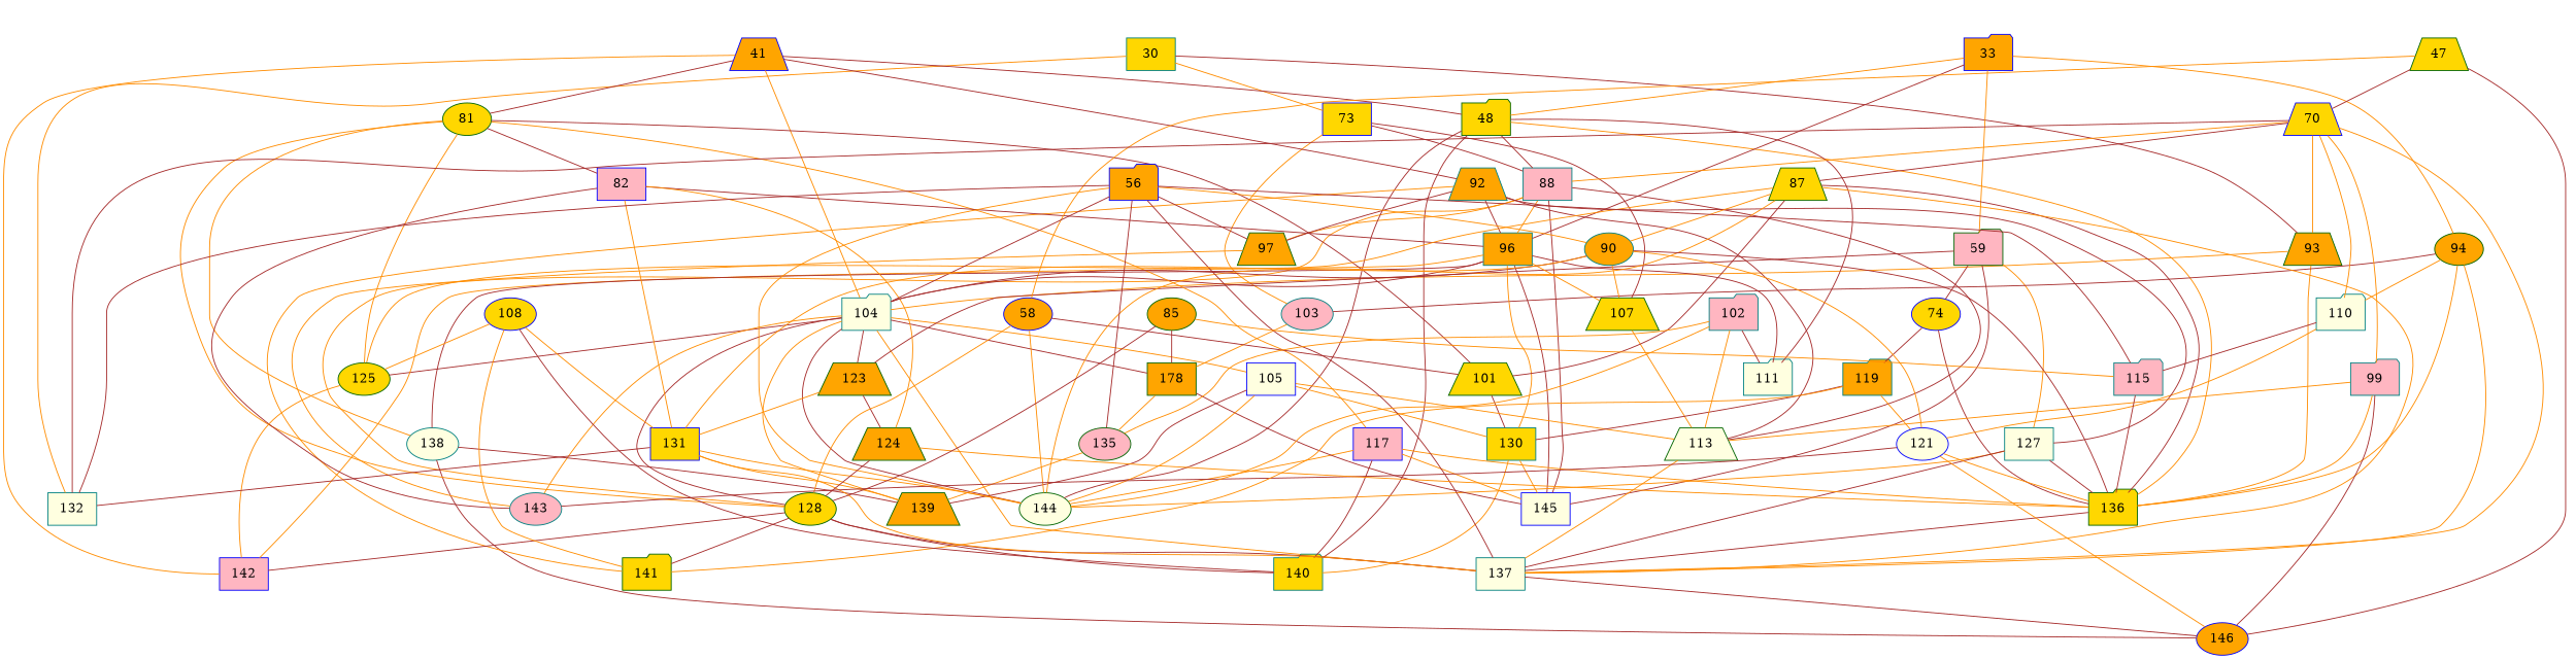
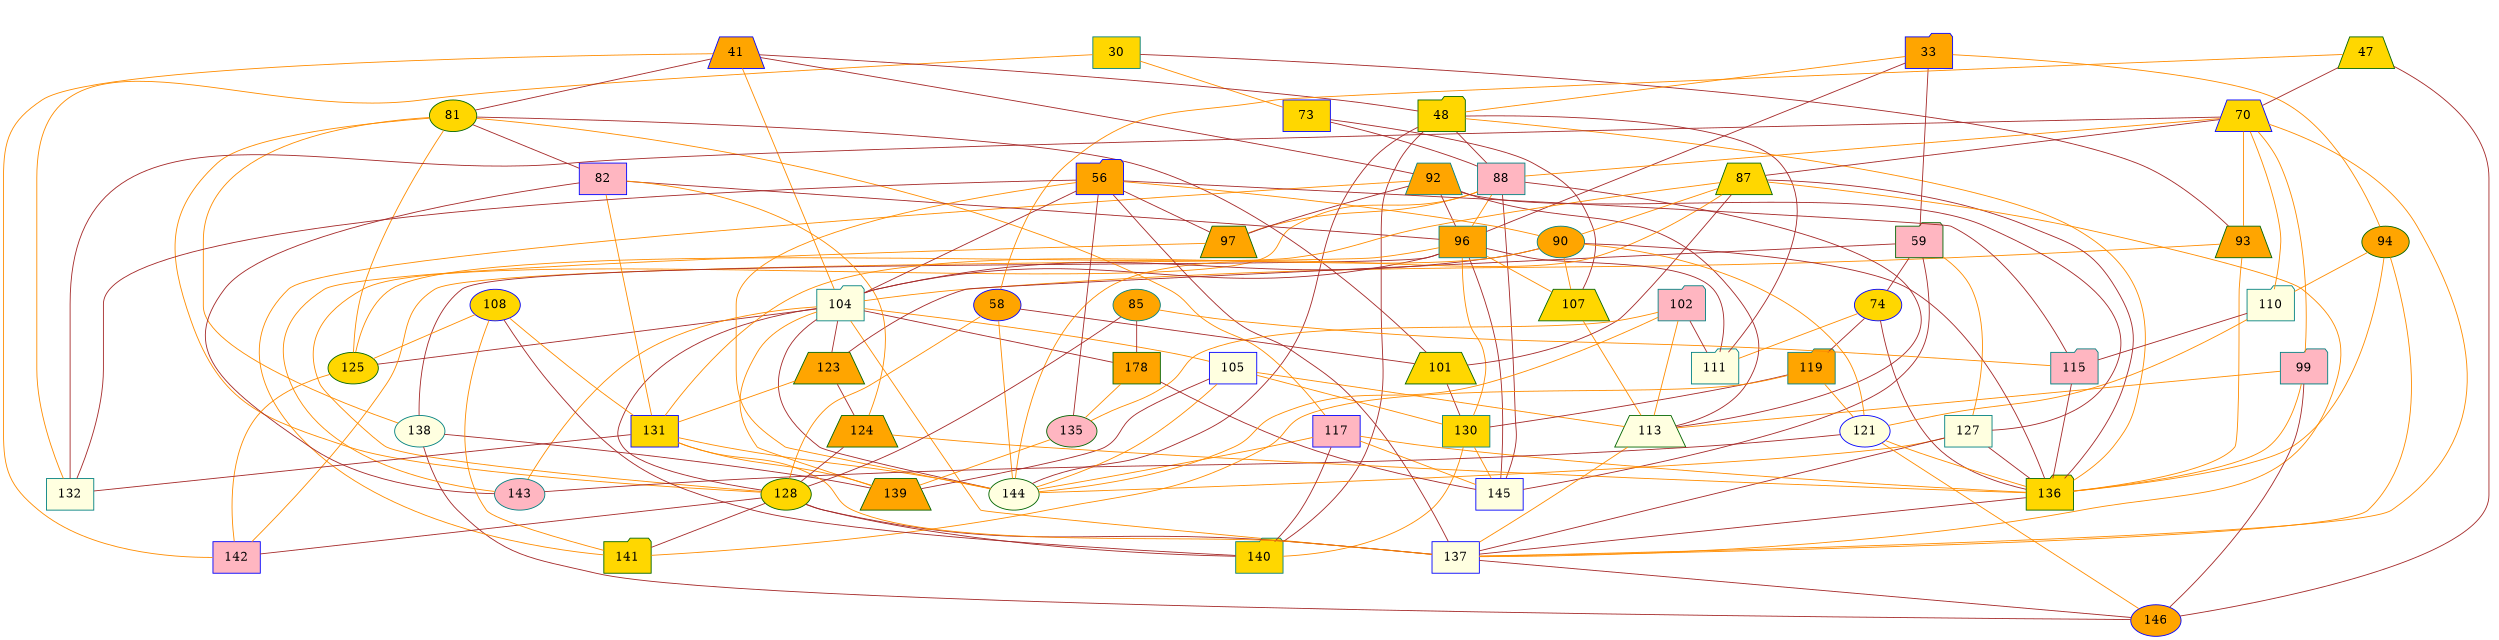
  graph {
    node [color=darkgreen fillcolor=gold shape=ellipse style=filled]
    edge [color=darkorange]
    30 [color=teal shape=box]
    73 [color=blue shape=box]
    93 [fillcolor=orange shape=trapezium]
    132 [color=teal fillcolor=lightyellow shape=box super="+7"]
    88 [color=teal fillcolor=lightpink shape=box super="+35+63"]
-   103 [color=teal fillcolor=lightpink]
    107 [shape=trapezium]
    104 [color=teal fillcolor=lightyellow shape=folder super="+61+71+98"]
    136 [shape=folder super="+9+20+21+43+114"]
    48 [shape=folder super="+6+29"]
    111 [color=teal fillcolor=lightyellow shape=folder]
    140 [color=teal shape=folder super="+31+95"]
    144 [fillcolor=lightyellow super="+134"]
    33 [color=blue fillcolor=orange shape=folder]
    59 [fillcolor=lightpink shape=folder super="+27"]
    94 [fillcolor=orange super="+86+51"]
    96 [color=teal fillcolor=orange shape=box super="+32+64"]
    74 [color=blue]
    123 [fillcolor=orange shape=trapezium super="+2"]
    127 [color=teal fillcolor=lightyellow shape=box super="+106"]
    145 [color=blue fillcolor=lightyellow shape=box super="+11+112"]
-   137 [color=teal fillcolor=lightyellow shape=box super="+120+133+79+126"]
+   137 [color=blue fillcolor=lightyellow shape=box super="+120+133+79+126"]
    110 [color=teal fillcolor=lightyellow shape=folder]
    142 [color=blue fillcolor=lightpink shape=box]
    138 [color=teal fillcolor=lightyellow]
    130 [color=teal shape=box super="+3+23+77"]
    41 [color=blue fillcolor=orange shape=trapezium super="+14"]
    81 [super="+42+49"]
    92 [color=teal fillcolor=orange shape=trapezium super="+45"]
    101 [shape=trapezium super="+18"]
    128 [super="+8+28+16+100"]
    82 [color=blue fillcolor=lightpink shape=box super="+75"]
    117 [color=blue fillcolor=lightpink shape=box super="+89"]
    125 [super="+116"]
    97 [fillcolor=orange shape=trapezium]
    113 [fillcolor=lightyellow shape=trapezium super="+1+10"]
    141 [shape=folder]
    143 [color=teal fillcolor=lightpink]
    n39 [fillcolor=orange label=178 shape=box super="+62+109"]
    105 [color=blue fillcolor=lightyellow shape=box super="+26"]
    139 [fillcolor=orange shape=trapezium super="+52"]
    47 [shape=trapezium]
    58 [color=blue fillcolor=orange]
    70 [color=blue shape=trapezium super="+57"]
    146 [color=blue fillcolor=orange super="+40"]
    87 [shape=trapezium super="+84"]
    99 [color=teal fillcolor=lightpink shape=folder]
    56 [color=blue fillcolor=orange shape=folder super="+13+36+34"]
    90 [color=teal fillcolor=orange super="+46+83"]
    115 [color=teal fillcolor=lightpink shape=folder super="+37"]
    135 [fillcolor=lightpink]
    131 [color=blue shape=box super="+55+65+76"]
    121 [color=blue fillcolor=lightyellow super="+69"]
    119 [color=teal fillcolor=orange shape=folder]
    124 [fillcolor=orange shape=trapezium]
-   85 [fillcolor=orange]
+   85 [color=teal fillcolor=orange]
    102 [color=teal fillcolor=lightpink shape=folder]
    108 [color=blue]
    30 -- 73
    30 -- 93 [color=brown]
    30 -- 132 [weight=2]
    73 -- 88 [color=brown]
-   73 -- 103
    73 -- 107 [color=brown]
    93 -- 104
    93 -- 136
    88 -- 96
    88 -- 145 [color=brown]
    88 -- 128
    88 -- 97
    88 -- 113 [color=brown]
-   103 -- n39
    107 -- 113
    104 -- 144 [color=brown weight=2]
    104 -- 123 [color=brown weight=2]
    104 -- 137 [weight=4]
    104 -- 128 [color=brown]
    104 -- 125 [color=brown]
    104 -- 143
    104 -- n39 [color=brown weight=3]
    104 -- 105
    104 -- 139
    136 -- 137 [color=brown weight=2]
    48 -- 88 [color=brown]
    48 -- 136
    48 -- 111 [color=brown]
    48 -- 140 [color=brown weight=2]
    48 -- 144 [color=brown]
    33 -- 48
-   33 -- 59
+   33 -- 59 [color=brown]
    33 -- 94
    33 -- 96 [color=brown]
    59 -- 74 [color=brown]
    59 -- 123 [color=brown weight=2]
    59 -- 127
    59 -- 145 [color=brown]
-   94 -- 103 [color=brown weight=2]
    94 -- 136 [weight=3]
    94 -- 137
    94 -- 110
    96 -- 107
    96 -- 104 [color=brown weight=2]
    96 -- 111 [color=brown]
    96 -- 145 [color=brown]
    96 -- 142
    96 -- 138 [color=brown]
    96 -- 130
    74 -- 136 [color=brown]
+   74 -- 111
    74 -- 119 [color=brown]
    123 -- 131
    123 -- 124 [color=brown]
    127 -- 136 [color=brown]
    127 -- 144
    127 -- 137 [color=brown weight=2]
    137 -- 146 [color=brown]
    110 -- 115 [color=brown]
    110 -- 121
    138 -- 139 [color=brown]
    138 -- 146 [color=brown]
    130 -- 140 [weight=2]
    130 -- 145 [weight=2]
    41 -- 104
    41 -- 48 [color=brown]
    41 -- 142
    41 -- 81 [color=brown]
    41 -- 92 [color=brown weight=2]
    81 -- 138
    81 -- 101 [color=brown]
    81 -- 128
    81 -- 82 [color=brown]
    81 -- 117
    81 -- 125 [weight=2]
    92 -- 96 [color=brown weight=2]
    92 -- 127 [color=brown]
    92 -- 97 [color=brown]
    92 -- 113 [color=brown]
    92 -- 141
    101 -- 130 [color=brown weight=3]
    128 -- 140 [color=brown weight=4]
    128 -- 137 [color=brown weight=2]
    128 -- 142 [color=brown]
    128 -- 141 [color=brown]
    82 -- 96 [color=brown weight=2]
    82 -- 143 [color=brown]
    82 -- 131
    82 -- 124
    117 -- 136 [weight=2]
    117 -- 140 [color=brown]
    117 -- 144
    117 -- 145
    125 -- 142
    97 -- 143
    113 -- 137 [weight=2]
    n39 -- 145 [color=brown weight=2]
    n39 -- 135
    105 -- 144
    105 -- 130
    105 -- 113
    105 -- 139 [color=brown weight=2]
    47 -- 58
    47 -- 70 [color=brown]
    47 -- 146 [color=brown weight=2]
    58 -- 144
    58 -- 101 [color=brown]
    58 -- 128
    70 -- 93
    70 -- 132 [color=brown weight=2]
    70 -- 88
    70 -- 137
    70 -- 110
    70 -- 87 [color=brown weight=2]
    70 -- 99
    87 -- 136 [color=brown weight=2]
    87 -- 144
    87 -- 137
    87 -- 101 [color=brown]
    87 -- 125
    87 -- 90 [weight=2]
    99 -- 136
    99 -- 113
    99 -- 146 [color=brown]
    56 -- 132 [color=brown]
    56 -- 104 [color=brown]
    56 -- 144 [weight=2]
    56 -- 137 [color=brown]
    56 -- 97 [color=brown]
    56 -- 90
    56 -- 115 [color=brown weight=2]
    56 -- 135 [color=brown]
    90 -- 107
    90 -- 104 [color=brown]
    90 -- 136 [color=brown]
    90 -- 131
    90 -- 121
    115 -- 136 [color=brown]
    135 -- 139
    131 -- 132 [color=brown]
    131 -- 144
    131 -- 137 [weight=3]
    131 -- 139
    121 -- 136
    121 -- 143 [color=brown]
    121 -- 146
    119 -- 130 [color=brown]
    119 -- 141
    119 -- 121
    124 -- 136
    124 -- 128 [color=brown]
    85 -- 128 [color=brown]
    85 -- n39 [color=brown]
    85 -- 115 [weight=2]
    102 -- 111 [color=brown]
    102 -- 144
    102 -- 113
    102 -- 135
    108 -- 140 [color=brown]
    108 -- 125
    108 -- 141
    108 -- 131
  }
